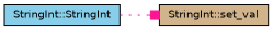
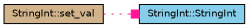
  digraph {
    rankdir=LR
    node [color=black fontname=Helvetica fontsize=10 shape=record style=filled]
    n1 [fillcolor=skyblue fontcolor=black height=0.2 label="StringInt::StringInt" width=0.4]
    n2 [fillcolor=tan height=0.2 label="StringInt::set_val" width=0.4]
-   n1 -> n2 [color=deeppink fontname=Helvetica fontsize=10 labelfontname=Helvetica labelfontsize=10 style=dotted arrowhead=box]
+   n2 -> n1 [color=deeppink fontname=Helvetica fontsize=10 labelfontname=Helvetica labelfontsize=10 style=dotted arrowhead=box]
  }
